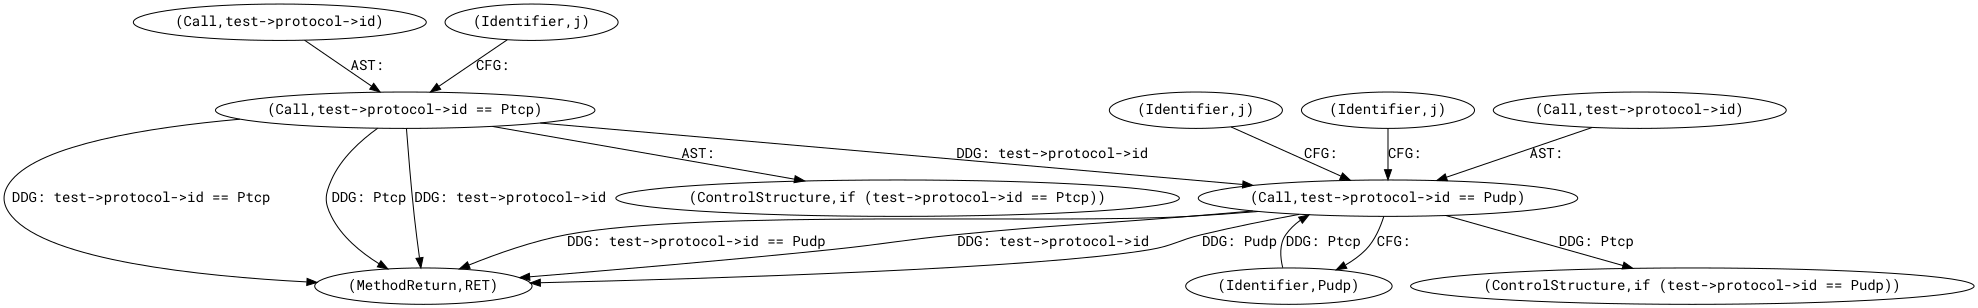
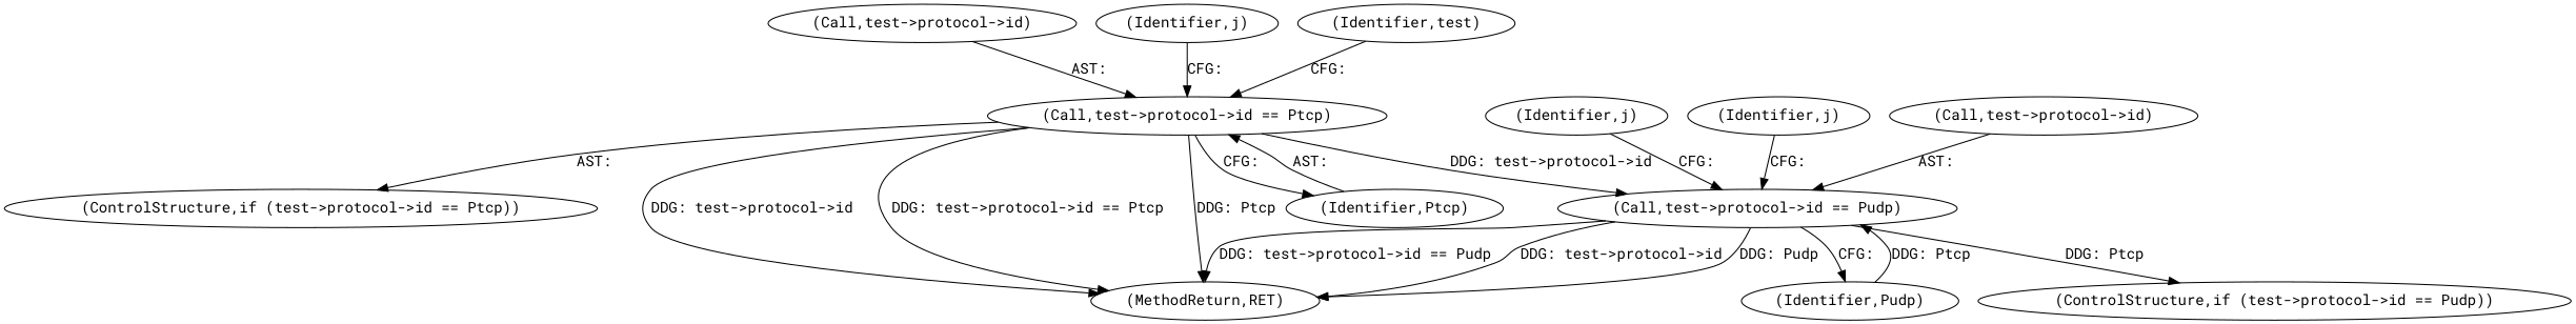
  digraph {
    fontname="Roboto Mono"
    node [fontname="Roboto Mono"]
    edge [fontname="Roboto Mono"]
    n1 [label="(Call,test->protocol->id == Pudp)"]
    n2 [label="(MethodReturn,RET)"]
    n3 [label="(ControlStructure,if (test->protocol->id == Pudp))"]
    n4 [label="(Identifier,Pudp)"]
    n5 [label="(Call,test->protocol->id == Ptcp)"]
+   n6 [label="(Identifier,Ptcp)"]
    n7 [label="(ControlStructure,if (test->protocol->id == Ptcp))"]
    n8 [label="(Call,test->protocol->id)"]
    n9 [label="(Identifier,j)"]
    n10 [label="(Identifier,j)"]
    n11 [label="(Identifier,j)"]
+   n12 [label="(Identifier,test)"]
    n13 [label="(Call,test->protocol->id)"]
    n1 -> n2 [label="DDG: test->protocol->id"]
    n1 -> n2 [label="DDG: Pudp"]
    n1 -> n2 [label="DDG: test->protocol->id == Pudp"]
    n1 -> n3 [label="DDG: Ptcp"]
    n1 -> n4 [label="CFG: "]
    n4 -> n1 [label="DDG: Ptcp"]
    n5 -> n1 [label="DDG: test->protocol->id"]
    n5 -> n2 [label="DDG: test->protocol->id"]
    n5 -> n2 [label="DDG: test->protocol->id == Ptcp"]
    n5 -> n2 [label="DDG: Ptcp"]
+   n5 -> n6 [label="CFG: "]
    n5 -> n7 [label="AST: "]
+   n6 -> n5 [label="AST: "]
    n8 -> n5 [label="AST: "]
    n9 -> n5 [label="CFG: "]
    n10 -> n1 [label="CFG: "]
    n11 -> n1 [label="CFG: "]
+   n12 -> n5 [label="CFG: "]
    n13 -> n1 [label="AST: "]
  }
